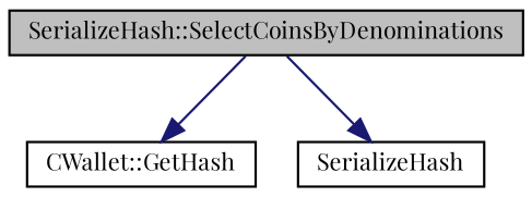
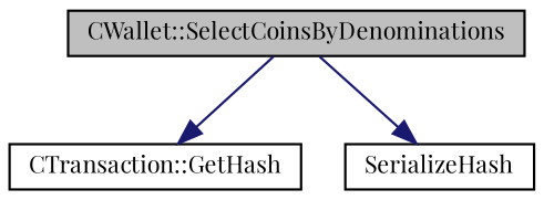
  digraph {
    fontname="Playfair Display"
    rankdir=TB
    node [color=black fillcolor=white fontname="Playfair Display" fontsize=10 shape=record style=filled]
    edge [color=midnightblue fontname="Playfair Display" fontsize=10 labelfontname=Helvetica labelfontsize=10 style=solid]
-   n1 [fillcolor=grey75 fontcolor=black height=0.2 label="SerializeHash::SelectCoinsByDenominations" width=0.4]
-   n2 [height=0.2 label="CWallet::GetHash" width=0.4]
+   n1 [fillcolor=grey75 fontcolor=black height=0.2 label="CWallet::SelectCoinsByDenominations" width=0.4]
+   n2 [height=0.2 label="CTransaction::GetHash" width=0.4]
    n3 [height=0.2 label=SerializeHash width=0.4]
    n1 -> n2
    n1 -> n3
  }
